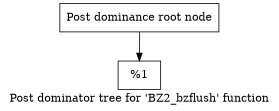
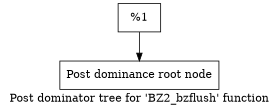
  digraph {
    label="Post dominator tree for 'BZ2_bzflush' function"
    node [shape=record]
    n1 [label="{Post dominance root node}"]
    n2 [label="{%1}"]
-   n1 -> n2
+   n2 -> n1
  }
